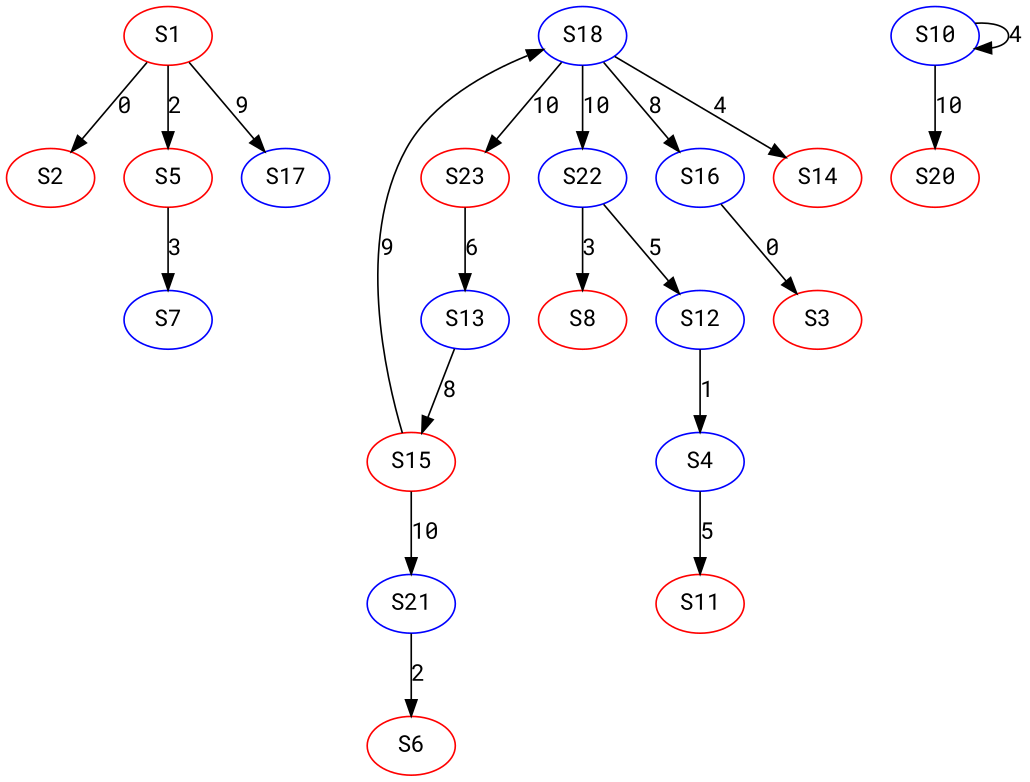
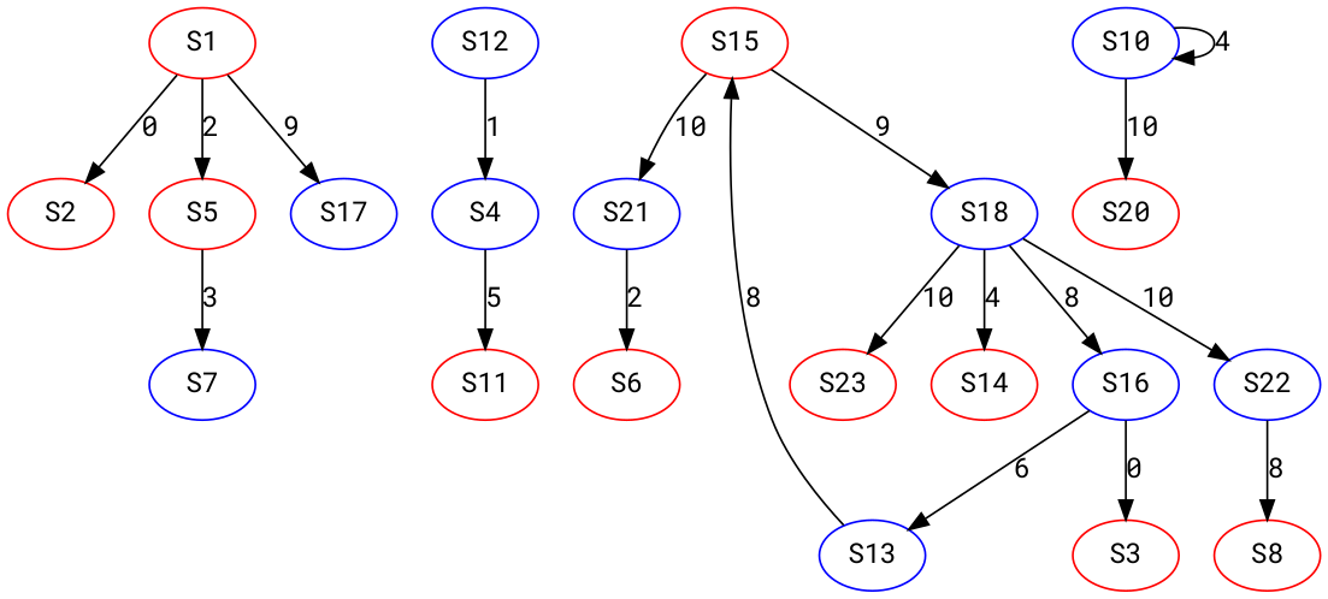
  strict digraph {
    fontname="Roboto Mono"
    node [color=red fontname="Roboto Mono"]
    edge [fontname="Roboto Mono"]
    S1
    S2
    S5
    S17 [color=blue]
    S7 [color=blue]
    S12 [color=blue]
    S4 [color=blue]
    S11
    S21 [color=blue]
    S6
    S22 [color=blue]
    S8
    S10 [color=blue]
    S20
    S16 [color=blue]
    S3
    S13 [color=blue]
    S15
    S18 [color=blue]
    S23
    S14
    S1 -> S2 [label=0]
    S1 -> S5 [label=2]
    S1 -> S17 [label=9]
    S5 -> S7 [label=3]
    S12 -> S4 [label=1]
    S4 -> S11 [label=5]
    S21 -> S6 [label=2]
-   S22 -> S12 [label=5]
-   S22 -> S8 [label=3]
+   S22 -> S8 [label=8]
    S10 -> S10 [label=4]
    S10 -> S20 [label=10]
    S16 -> S3 [label=0]
-   S23 -> S13 [label=6]
+   S16 -> S13 [label=6]
    S13 -> S15 [label=8]
    S15 -> S21 [label=10]
    S15 -> S18 [label=9]
    S18 -> S22 [label=10]
    S18 -> S16 [label=8]
    S18 -> S23 [label=10]
    S18 -> S14 [label=4]
  }
